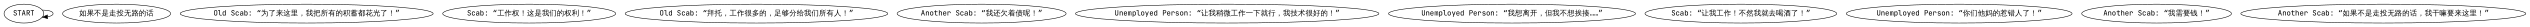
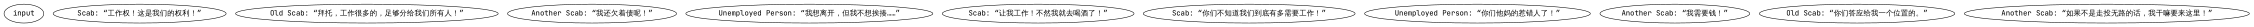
  digraph {
    fontname="JetBrains Mono"
    node [fontname="JetBrains Mono"]
-   n1 [label=START]
-   n2 [label="如果不是走投无路的话"]
-   n3 [label="Old Scab: “为了来这里，我把所有的积蓄都花光了！”"]
+   n2 [label=input]
    n4 [label="Scab: “工作权！这是我们的权利！”"]
    n5 [label="Old Scab: “拜托，工作很多的，足够分给我们所有人！”"]
    n6 [label="Another Scab: “我还欠着债呢！”"]
-   n7 [label="Unemployed Person: “让我稍微工作一下就行，我技术很好的！”"]
    n8 [label="Unemployed Person: “我想离开，但我不想挨揍……”"]
    n9 [label="Scab: “让我工作！不然我就去喝酒了！”"]
+   n10 [label="Scab: “你们不知道我们到底有多需要工作！”"]
    n11 [label="Unemployed Person: “你们他妈的惹错人了！”"]
    n12 [label="Another Scab: “我需要钱！”"]
+   n13 [label="Old Scab: “你们答应给我一个位置的。”"]
    n14 [label="Another Scab: “如果不是走投无路的话，我干嘛要来这里！”"]
-   n1 -> n1 [fontname="JetBrains Mono"]
  }
